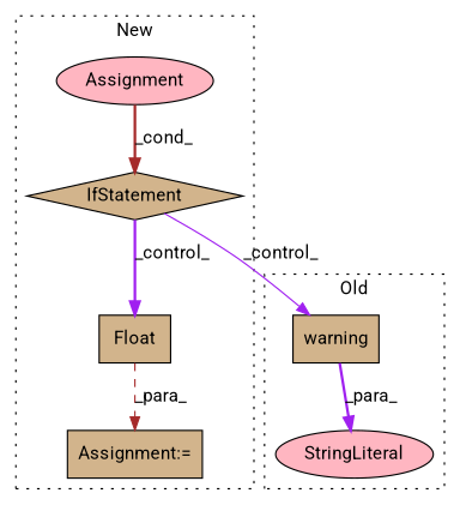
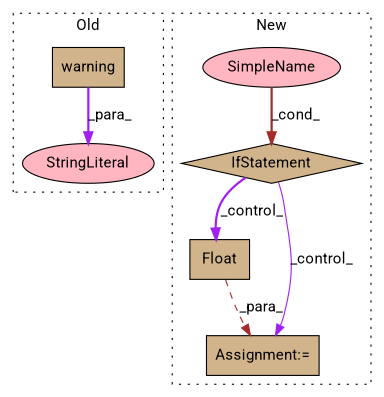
  digraph {
    fontname=Roboto
    node [a=32 fillcolor=tan fontname=Roboto shape=box style=filled]
    edge [color=purple fontname=Roboto style=bold]
    n1 [l="8,1" label=warning s="10507,10552"]
    n2 [a=45 fillcolor=lightpink l=37 label=StringLiteral s=10515 shape=ellipse]
    n3 [l=7 label=Float s=10278]
    n4 [a=25 l="4,2" label=IfStatement s="10212,10244" shape=diamond]
-   n5 [a=42 fillcolor=lightpink label=Assignment shape=ellipse]
+   n5 [a=42 fillcolor=lightpink label=SimpleName shape=ellipse]
    n6 [a=7 l=1 label="Assignment:=" s=10265]
    subgraph cluster_1 {
      label=Old
      style=dotted
      n1
      n2
    }
    subgraph cluster_2 {
      label=New
      style=dotted
      n3
      n4
      n5
      n6
    }
    n1 -> n2 [label=_para_]
    n3 -> n6 [color=brown label=_para_ style=dashed]
    n4 -> n3 [label=_control_]
-   n4 -> n1 [label=_control_ style=solid]
+   n4 -> n6 [label=_control_ style=solid]
    n5 -> n4 [color=brown label=_cond_]
  }
